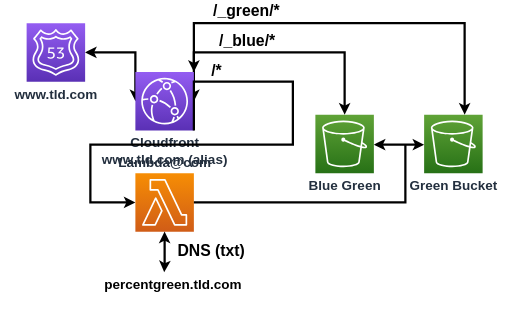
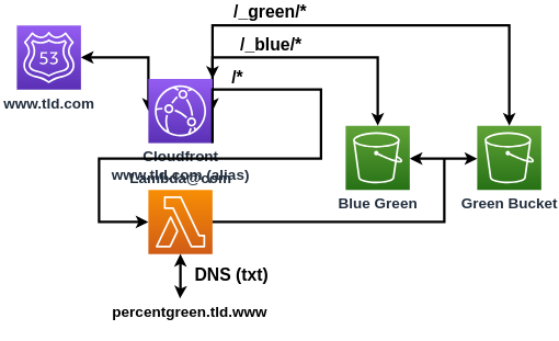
  <mxCell id="0" />
  <mxCell id="1" parent="0" />
  <mxCell id="2" value="&lt;b&gt;&lt;font style=&quot;font-size: 18px&quot;&gt;Blue Green&lt;/font&gt;&lt;/b&gt;" style="outlineConnect=0;fontColor=#232F3E;gradientColor=#60A337;gradientDirection=north;fillColor=#277116;strokeColor=#ffffff;dashed=0;verticalLabelPosition=bottom;verticalAlign=top;align=center;html=1;fontSize=12;fontStyle=0;aspect=fixed;shape=mxgraph.aws4.resourceIcon;resIcon=mxgraph.aws4.s3;labelBackgroundColor=#ffffff;" parent="1" vertex="1"><mxGeometry x="420" y="142" width="78" height="78" as="geometry" /></mxCell>
  <mxCell id="3" style="edgeStyle=orthogonalEdgeStyle;rounded=0;orthogonalLoop=1;jettySize=auto;html=1;startArrow=classic;startFill=1;strokeWidth=3;exitX=1;exitY=0.5;exitDx=0;exitDy=0;exitPerimeter=0;" parent="1" source="10" target="2" edge="1"><mxGeometry relative="1" as="geometry"><mxPoint x="290" y="102" as="sourcePoint" /><Array as="points"><mxPoint x="459" y="59" /></Array></mxGeometry></mxCell>
  <mxCell id="4" value="&lt;b&gt;&lt;font style=&quot;font-size: 21px&quot;&gt;/_blue/*&lt;/font&gt;&lt;/b&gt;" style="edgeLabel;html=1;align=center;verticalAlign=middle;resizable=0;points=[];" vertex="1" connectable="0" parent="3"><mxGeometry x="-0.371" y="2" relative="1" as="geometry"><mxPoint x="25" y="-15" as="offset" /></mxGeometry></mxCell>
- <mxCell id="5" value="www.tld.com" style="sketch=0;points=[[0,0,0],[0.25,0,0],[0.5,0,0],[0.75,0,0],[1,0,0],[0,1,0],[0.25,1,0],[0.5,1,0],[0.75,1,0],[1,1,0],[0,0.25,0],[0,0.5,0],[0,0.75,0],[1,0.25,0],[1,0.5,0],[1,0.75,0]];outlineConnect=0;fontColor=#232F3E;gradientColor=#945DF2;gradientDirection=north;fillColor=#5A30B5;strokeColor=#ffffff;dashed=0;verticalLabelPosition=bottom;verticalAlign=top;align=center;html=1;fontSize=18;fontStyle=1;aspect=fixed;shape=mxgraph.aws4.resourceIcon;resIcon=mxgraph.aws4.route_53;" parent="1" vertex="1"><mxGeometry x="35" y="20" width="78" height="78" as="geometry" /></mxCell>
- <mxCell id="6" value="Green Bucket" style="outlineConnect=0;fontColor=#232F3E;gradientColor=#60A337;gradientDirection=north;fillColor=#277116;strokeColor=#ffffff;dashed=0;verticalLabelPosition=bottom;verticalAlign=top;align=center;html=1;fontSize=18;fontStyle=1;aspect=fixed;shape=mxgraph.aws4.resourceIcon;resIcon=mxgraph.aws4.s3;labelBackgroundColor=#ffffff;" parent="1" vertex="1"><mxGeometry x="565" y="142" width="78" height="78" as="geometry" /></mxCell>
+ <mxCell id="5" value="www.tld.com" style="sketch=0;points=[[0,0,0],[0.25,0,0],[0.5,0,0],[0.75,0,0],[1,0,0],[0,1,0],[0.25,1,0],[0.5,1,0],[0.75,1,0],[1,1,0],[0,0.25,0],[0,0.5,0],[0,0.75,0],[1,0.25,0],[1,0.5,0],[1,0.75,0]];outlineConnect=0;fontColor=#232F3E;gradientColor=#945DF2;gradientDirection=north;fillColor=#5A30B5;strokeColor=#ffffff;dashed=0;verticalLabelPosition=bottom;verticalAlign=top;align=center;html=1;fontSize=18;fontStyle=1;aspect=fixed;shape=mxgraph.aws4.resourceIcon;resIcon=mxgraph.aws4.route_53;" parent="1" vertex="1"><mxGeometry x="20" y="20" width="78" height="78" as="geometry" /></mxCell>
+ <mxCell id="6" value="Green Bucket" style="outlineConnect=0;fontColor=#232F3E;gradientColor=#60A337;gradientDirection=north;fillColor=#277116;strokeColor=#ffffff;dashed=0;verticalLabelPosition=bottom;verticalAlign=top;align=center;html=1;fontSize=18;fontStyle=1;aspect=fixed;shape=mxgraph.aws4.resourceIcon;resIcon=mxgraph.aws4.s3;labelBackgroundColor=#ffffff;" parent="1" vertex="1"><mxGeometry x="580" y="142" width="78" height="78" as="geometry" /></mxCell>
  <mxCell id="7" style="rounded=0;orthogonalLoop=1;jettySize=auto;html=1;edgeStyle=orthogonalEdgeStyle;startArrow=classic;startFill=1;strokeWidth=3;entryX=1;entryY=0.5;entryDx=0;entryDy=0;entryPerimeter=0;exitX=0;exitY=0.5;exitDx=0;exitDy=0;exitPerimeter=0;" parent="1" source="10" target="5" edge="1"><mxGeometry relative="1" as="geometry"><mxPoint x="140" y="130" as="targetPoint" /><Array as="points"><mxPoint x="150" y="59" /><mxPoint x="150" y="59" /></Array><mxPoint x="150" y="92" as="sourcePoint" /></mxGeometry></mxCell>
  <mxCell id="8" style="edgeStyle=orthogonalEdgeStyle;rounded=0;orthogonalLoop=1;jettySize=auto;html=1;startArrow=classic;startFill=1;strokeWidth=3;exitX=1;exitY=0;exitDx=0;exitDy=0;exitPerimeter=0;" parent="1" source="10" target="6" edge="1"><mxGeometry relative="1" as="geometry"><Array as="points"><mxPoint x="619" y="20" /></Array><mxPoint x="300" y="62" as="sourcePoint" /><mxPoint x="530" y="82" as="targetPoint" /></mxGeometry></mxCell>
  <mxCell id="9" value="&lt;b&gt;/_green/*&lt;/b&gt;" style="edgeLabel;html=1;align=center;verticalAlign=middle;resizable=0;points=[];fontSize=21;" vertex="1" connectable="0" parent="8"><mxGeometry x="-0.631" y="5" relative="1" as="geometry"><mxPoint x="33" y="-13" as="offset" /></mxGeometry></mxCell>
  <mxCell id="10" value="Cloudfront&lt;br&gt;www.tld.com (alias)" style="sketch=0;points=[[0,0,0],[0.25,0,0],[0.5,0,0],[0.75,0,0],[1,0,0],[0,1,0],[0.25,1,0],[0.5,1,0],[0.75,1,0],[1,1,0],[0,0.25,0],[0,0.5,0],[0,0.75,0],[1,0.25,0],[1,0.5,0],[1,0.75,0]];outlineConnect=0;fontColor=#232F3E;gradientColor=#945DF2;gradientDirection=north;fillColor=#5A30B5;strokeColor=#ffffff;dashed=0;verticalLabelPosition=bottom;verticalAlign=top;align=center;html=1;fontSize=18;fontStyle=1;aspect=fixed;shape=mxgraph.aws4.resourceIcon;resIcon=mxgraph.aws4.cloudfront;" parent="1" vertex="1"><mxGeometry x="180" y="85" width="78" height="78" as="geometry" /></mxCell>
  <mxCell id="11" value="&lt;font style=&quot;font-size: 18px&quot;&gt;&lt;b&gt;Lambda@com&lt;/b&gt;&lt;/font&gt;" style="sketch=0;points=[[0,0,0],[0.25,0,0],[0.5,0,0],[0.75,0,0],[1,0,0],[0,1,0],[0.25,1,0],[0.5,1,0],[0.75,1,0],[1,1,0],[0,0.25,0],[0,0.5,0],[0,0.75,0],[1,0.25,0],[1,0.5,0],[1,0.75,0]];outlineConnect=0;fontColor=#232F3E;gradientColor=#F78E04;gradientDirection=north;fillColor=#D05C17;strokeColor=#ffffff;dashed=0;verticalLabelPosition=top;verticalAlign=bottom;align=center;html=1;fontSize=12;fontStyle=0;aspect=fixed;shape=mxgraph.aws4.resourceIcon;resIcon=mxgraph.aws4.lambda;labelPosition=center;" parent="1" vertex="1"><mxGeometry x="180" y="220" width="78" height="78" as="geometry" /></mxCell>
  <mxCell id="12" style="edgeStyle=orthogonalEdgeStyle;rounded=0;orthogonalLoop=1;jettySize=auto;html=1;startArrow=none;startFill=0;strokeWidth=3;exitX=1;exitY=1;exitDx=0;exitDy=0;exitPerimeter=0;entryX=0;entryY=0.5;entryDx=0;entryDy=0;entryPerimeter=0;" edge="1" parent="1" source="10" target="11"><mxGeometry relative="1" as="geometry"><Array as="points"><mxPoint x="390" y="98" /><mxPoint x="390" y="182" /><mxPoint x="120" y="182" /><mxPoint x="120" y="259" /></Array><mxPoint x="360" y="360" as="sourcePoint" /><mxPoint x="120" y="222" as="targetPoint" /></mxGeometry></mxCell>
  <mxCell id="13" value="&lt;b&gt;/*&lt;/b&gt;" style="edgeLabel;html=1;align=center;verticalAlign=middle;resizable=0;points=[];fontSize=21;" vertex="1" connectable="0" parent="12"><mxGeometry x="-0.631" y="5" relative="1" as="geometry"><mxPoint x="-33" y="-11" as="offset" /></mxGeometry></mxCell>
- <mxCell id="14" value="&lt;b&gt;&lt;font style=&quot;font-size: 18px&quot;&gt;percentgreen.tld.com&lt;/font&gt;&lt;/b&gt;" style="text;html=1;align=center;verticalAlign=middle;resizable=0;points=[];autosize=1;strokeColor=none;fillColor=none;fontSize=21;" vertex="1" parent="1"><mxGeometry x="130" y="352" width="200" height="30" as="geometry" /></mxCell>
+ <mxCell id="14" value="&lt;b&gt;&lt;font style=&quot;font-size: 18px&quot;&gt;percentgreen.tld.www&lt;/font&gt;&lt;/b&gt;" style="text;html=1;align=center;verticalAlign=middle;resizable=0;points=[];autosize=1;strokeColor=none;fillColor=none;fontSize=21;" vertex="1" parent="1"><mxGeometry x="130" y="352" width="200" height="30" as="geometry" /></mxCell>
  <mxCell id="15" style="edgeStyle=orthogonalEdgeStyle;rounded=0;orthogonalLoop=1;jettySize=auto;html=1;startArrow=classic;startFill=1;strokeWidth=3;entryX=0.442;entryY=0.003;entryDx=0;entryDy=0;entryPerimeter=0;" edge="1" parent="1" source="11" target="14"><mxGeometry relative="1" as="geometry"><Array as="points"><mxPoint x="219" y="342" /><mxPoint x="218" y="342" /></Array><mxPoint x="210" y="322" as="sourcePoint" /><mxPoint x="140" y="322" as="targetPoint" /></mxGeometry></mxCell>
  <mxCell id="16" value="&lt;b&gt;DNS (txt)&lt;/b&gt;" style="edgeLabel;html=1;align=center;verticalAlign=middle;resizable=0;points=[];fontSize=21;" vertex="1" connectable="0" parent="15"><mxGeometry x="-0.631" y="5" relative="1" as="geometry"><mxPoint x="56" y="14" as="offset" /></mxGeometry></mxCell>
  <mxCell id="17" style="edgeStyle=orthogonalEdgeStyle;rounded=0;orthogonalLoop=1;jettySize=auto;html=1;startArrow=none;startFill=0;strokeWidth=3;exitX=1;exitY=0.5;exitDx=0;exitDy=0;exitPerimeter=0;endArrow=none;endFill=0;" edge="1" parent="1" source="11"><mxGeometry relative="1" as="geometry"><Array as="points"><mxPoint x="540" y="259" /></Array><mxPoint x="462" y="372" as="sourcePoint" /><mxPoint x="540" y="182" as="targetPoint" /></mxGeometry></mxCell>
  <mxCell id="18" style="edgeStyle=orthogonalEdgeStyle;rounded=0;orthogonalLoop=1;jettySize=auto;html=1;startArrow=classic;startFill=1;strokeWidth=3;endArrow=classic;endFill=1;entryX=0;entryY=0.513;entryDx=0;entryDy=0;entryPerimeter=0;" edge="1" parent="1" source="2" target="6"><mxGeometry relative="1" as="geometry"><Array as="points"><mxPoint x="510" y="182" /><mxPoint x="510" y="182" /></Array><mxPoint x="520" y="182" as="sourcePoint" /><mxPoint x="532" y="352" as="targetPoint" /></mxGeometry></mxCell>
